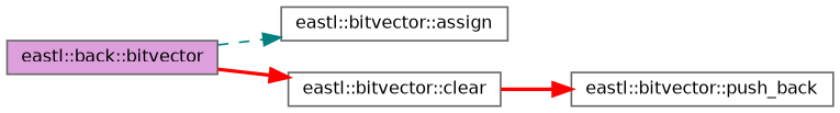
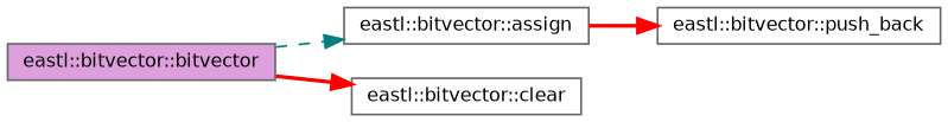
  digraph {
    rankdir=LR
    node [color=grey40 fillcolor=white fontname=Helvetica fontsize=10 shape=box style=filled]
    edge [color=red fontname=Helvetica fontsize=10 labelfontname=Helvetica labelfontsize=10 style=bold]
-   n1 [color=gray40 fillcolor=plum fontcolor=black height=0.2 label="eastl::back::bitvector" width=0.4]
+   n1 [color=gray40 fillcolor=plum fontcolor=black height=0.2 label="eastl::bitvector::bitvector" width=0.4]
    n2 [height=0.2 label="eastl::bitvector::assign" width=0.4]
    n3 [height=0.2 label="eastl::bitvector::clear" width=0.4]
    n4 [height=0.2 label="eastl::bitvector::push_back" width=0.4]
    n1 -> n2 [color=teal style=dashed]
    n1 -> n3
-   n3 -> n4
+   n2 -> n4
  }
